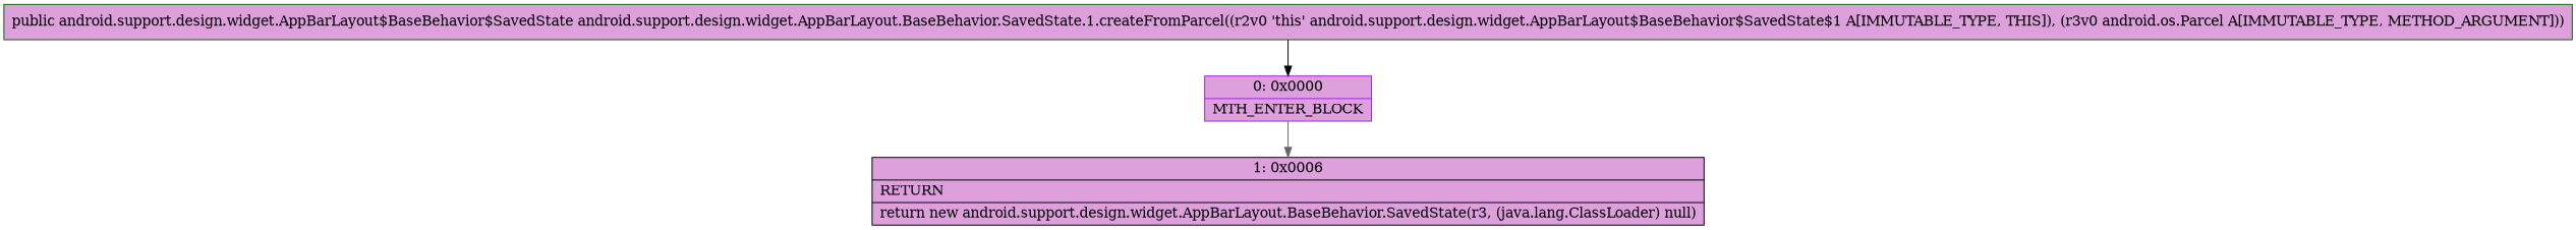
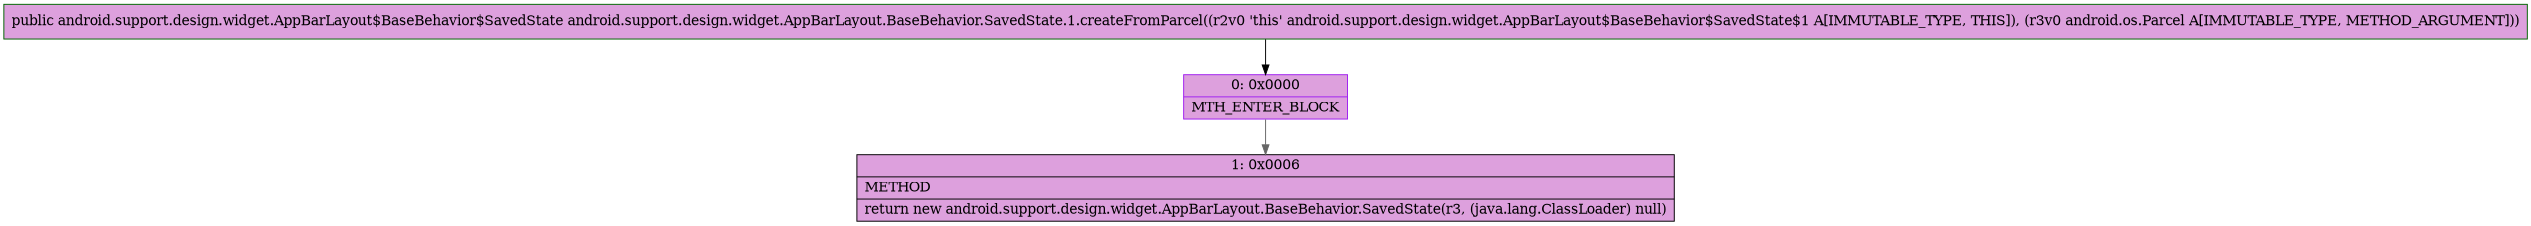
  digraph {
    node [shape=record style=filled fillcolor=plum]
    n1 [label="{0\:\ 0x0000|MTH_ENTER_BLOCK\l}" color=purple]
-   n2 [label="{1\:\ 0x0006|RETURN\l|return new android.support.design.widget.AppBarLayout.BaseBehavior.SavedState(r3, (java.lang.ClassLoader) null)\l}" color=black]
+   n2 [label="{1\:\ 0x0006|METHOD\l|return new android.support.design.widget.AppBarLayout.BaseBehavior.SavedState(r3, (java.lang.ClassLoader) null)\l}" color=black]
    n3 [label="{public android.support.design.widget.AppBarLayout$BaseBehavior$SavedState android.support.design.widget.AppBarLayout.BaseBehavior.SavedState.1.createFromParcel((r2v0 'this' android.support.design.widget.AppBarLayout$BaseBehavior$SavedState$1 A[IMMUTABLE_TYPE, THIS]), (r3v0 android.os.Parcel A[IMMUTABLE_TYPE, METHOD_ARGUMENT])) }" color=darkgreen]
    n1 -> n2 [color=gray40]
    n3 -> n1 [color=black]
  }
